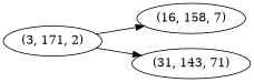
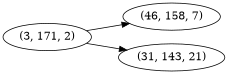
  digraph {
    rankdir=LR
    "(3, 171, 2)"
-   "(16, 158, 7)"
-   "(31, 143, 21)" [label="(31, 143, 71)"]
+   "(16, 158, 7)" [label="(46, 158, 7)"]
+   "(31, 143, 21)"
    "(3, 171, 2)" -> "(16, 158, 7)"
    "(3, 171, 2)" -> "(31, 143, 21)"
  }
